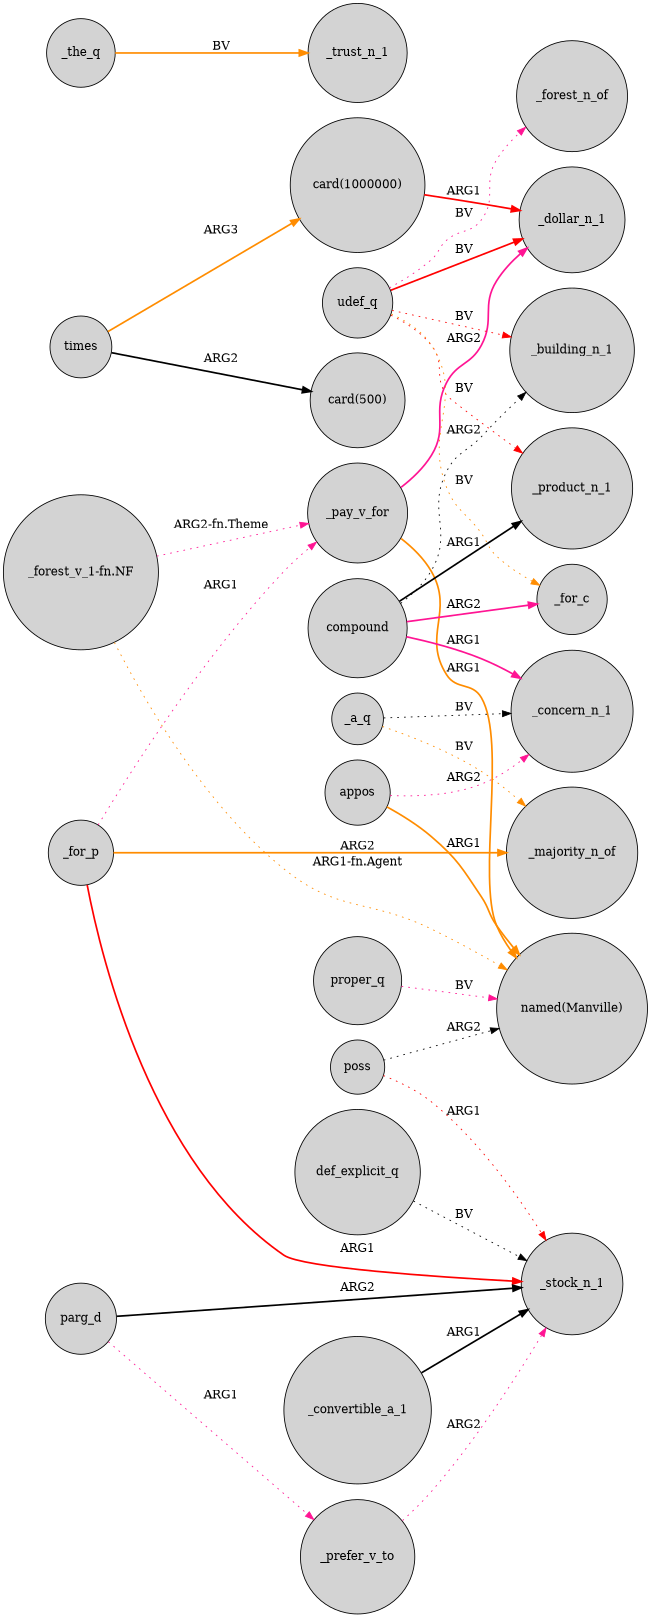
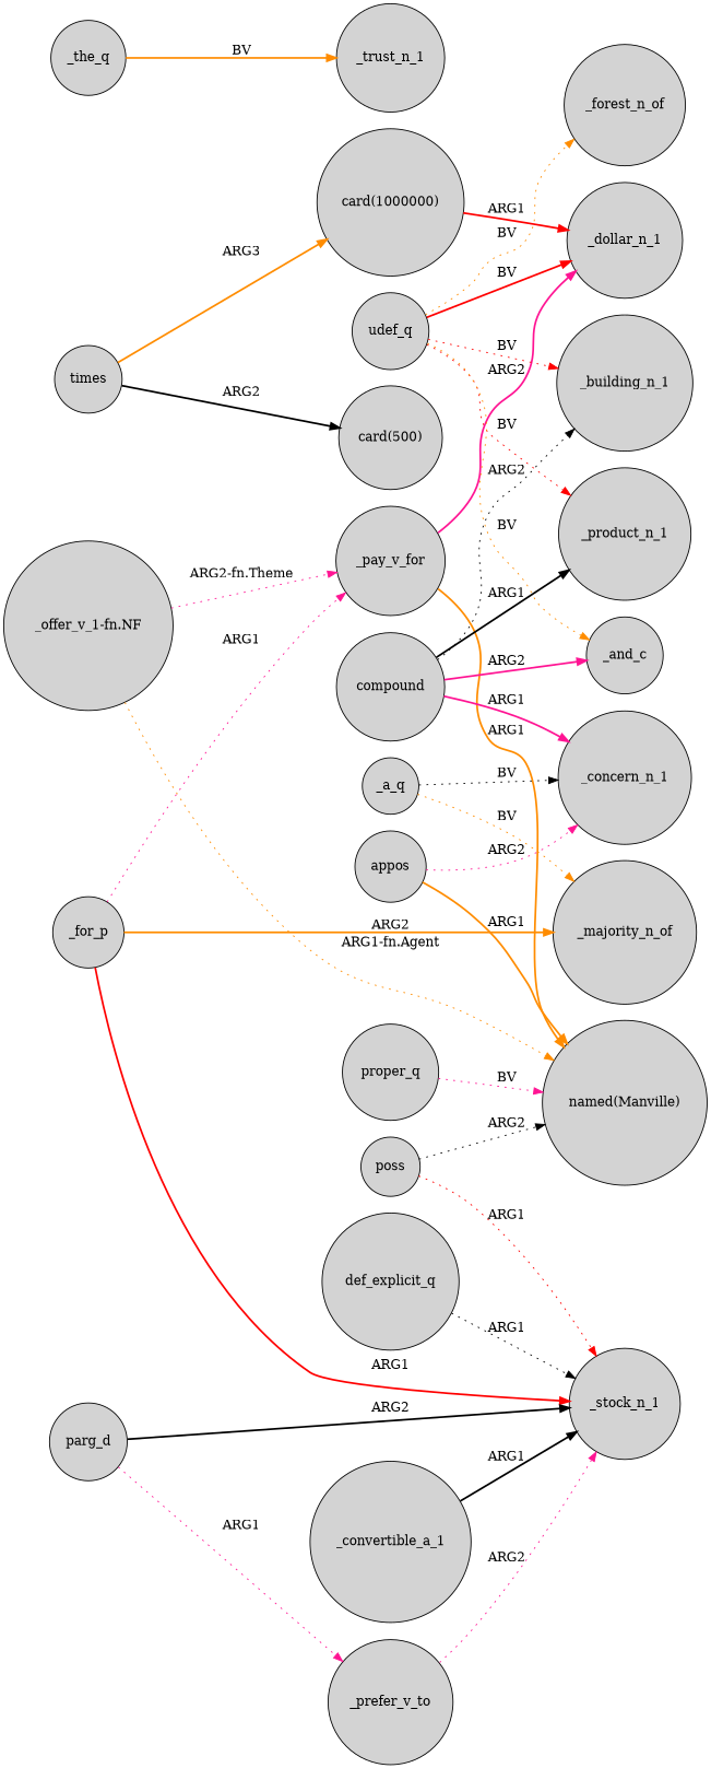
  digraph {
    rankdir=LR
    node [shape=circle style=filled]
    edge [color=deeppink style=dotted]
-   "_offer_v_1-fn.NF" [label="_forest_v_1-fn.NF"]
+   "_offer_v_1-fn.NF"
    "named(Manville)"
    _pay_v_for
    _dollar_n_1
    _a_q
    _concern_n_1
    _majority_n_of
    compound
    _product_n_1
    _building_n_1
-   _and_c [label=_for_c]
+   _and_c
    "card(1000000)"
    _convertible_a_1
    _stock_n_1
    proper_q
    udef_q
    _forest_n_of
    poss
    _for_p
    def_explicit_q
    appos
    times
    "card(500)"
    _the_q
    _trust_n_1
    parg_d
    _prefer_v_to
    "_offer_v_1-fn.NF" -> "named(Manville)" [color=darkorange label="ARG1-fn.Agent"]
    "_offer_v_1-fn.NF" -> _pay_v_for [label="ARG2-fn.Theme"]
    _pay_v_for -> "named(Manville)" [color=darkorange label=ARG1 style=bold]
    _pay_v_for -> _dollar_n_1 [label=ARG2 style=bold]
    _a_q -> _concern_n_1 [color=black label=BV]
    _a_q -> _majority_n_of [color=darkorange label=BV]
    compound -> _concern_n_1 [label=ARG1 style=bold]
    compound -> _product_n_1 [color=black label=ARG1 style=bold]
    compound -> _building_n_1 [color=black label=ARG2]
    compound -> _and_c [label=ARG2 style=bold]
    "card(1000000)" -> _dollar_n_1 [color=red label=ARG1 style=bold]
    _convertible_a_1 -> _stock_n_1 [color=black label=ARG1 style=bold]
    proper_q -> "named(Manville)" [label=BV]
    udef_q -> _dollar_n_1 [color=red label=BV style=bold]
    udef_q -> _product_n_1 [color=red label=BV]
    udef_q -> _building_n_1 [color=red label=BV]
    udef_q -> _and_c [color=darkorange label=BV]
-   udef_q -> _forest_n_of [label=BV]
+   udef_q -> _forest_n_of [color=darkorange label=BV]
    poss -> "named(Manville)" [color=black label=ARG2]
    poss -> _stock_n_1 [color=red label=ARG1]
    _for_p -> _pay_v_for [label=ARG1]
    _for_p -> _majority_n_of [color=darkorange label=ARG2 style=bold]
    _for_p -> _stock_n_1 [color=red label=ARG1 style=bold]
-   def_explicit_q -> _stock_n_1 [color=black label=BV]
+   def_explicit_q -> _stock_n_1 [color=black label=ARG1]
    appos -> "named(Manville)" [color=darkorange label=ARG1 style=bold]
    appos -> _concern_n_1 [label=ARG2]
    times -> "card(1000000)" [color=darkorange label=ARG3 style=bold]
    times -> "card(500)" [color=black label=ARG2 style=bold]
    _the_q -> _trust_n_1 [color=darkorange label=BV style=bold]
    parg_d -> _stock_n_1 [color=black label=ARG2 style=bold]
    parg_d -> _prefer_v_to [label=ARG1]
    _prefer_v_to -> _stock_n_1 [label=ARG2]
  }
